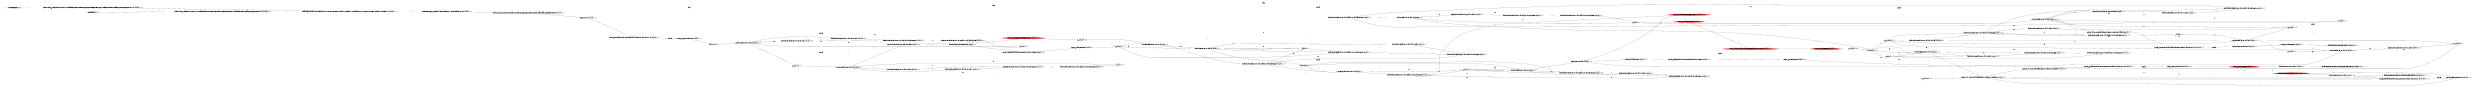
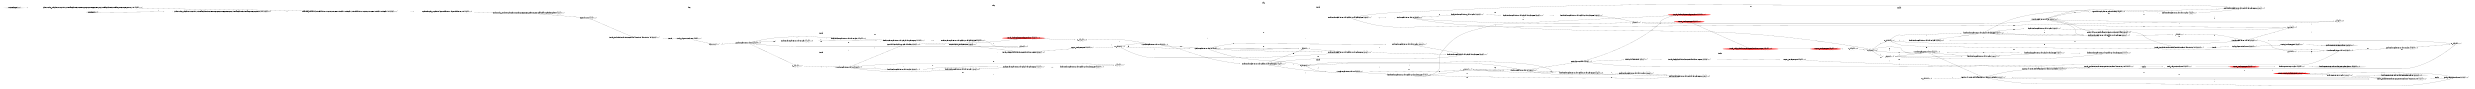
  digraph {
    rankdir=LR
    node [fillcolor=white shape=ellipse style=filled]
    edge [style=bold]
    n1 [label="assertThat(clusterState.routingTable().index(\"test2\").shard(i).replicaShards().get(0).state(),equalTo(UNASSIGNED))@@@58@@@['1', '1', '1']"]
    n2 [label="i < clusterState.routingTable().index(\"test1\").shards().size()@@@59@@@['0', '1', '0']" shape=diamond]
    n3 [label="i++@@@60@@@['1', '1', '0']"]
    n4 [label="i++@@@55@@@['1', '0', '1']"]
    n5 [label="assertThat(clusterState.routingTable().index(\"test1\").shard(i).primaryShard().state(),equalTo(STARTED))@@@62@@@['0', '1', '0']"]
    n6 [label="assertThat(clusterState.routingTable().index(\"test1\").shard(i).replicaShards().get(0).state(),equalTo(STARTED))@@@63@@@['0', '1', '0']"]
    n7 [label="int i = 0@@@65@@@['1', '1', '0']"]
    n8 [label="assertThat(clusterState.routingTable().index(\"test1\").shard(i).size(),equalTo(2))@@@61@@@['0', '1', '0']"]
    n9 [fillcolor=red label="routingNodes = clusterState.getRoutingNodes()@@@61@@@['1', '0', '0']"]
    n10 [label="i < clusterState.routingTable().index(\"test2\").shards().size()@@@54@@@['1', '1', '1']" shape=diamond]
    n11 [label="i < clusterState.routingTable().index(\"test2\").shards().size()@@@34@@@['0', '1', '0']" shape=diamond]
    n12 [label="assertThat(clusterState.routingTable().index(\"test2\").shard(i).replicaShards().get(0).state(),equalTo(UNASSIGNED))@@@40@@@['1', '1', '1']"]
    n13 [label="assertThat(clusterState.routingTable().index(\"test2\").shard(i).replicaShards().get(0).state(),equalTo(UNASSIGNED))@@@38@@@['1', '1', '0']"]
    n14 [label="i < clusterState.routingTable().index(\"test2\").shards().size()@@@36@@@['1', '1', '1']" shape=diamond]
    n15 [label="i++@@@37@@@['1', '1', '1']"]
    n16 [label="int i = 0@@@35@@@['1', '1', '1']" shape=diamond]
    n17 [fillcolor=red label="clusterState = startInitializingShardsAndReroute(strategy,clusterState,\"test1\")@@@41@@@['0', '1', '0']"]
    n18 [label="assertThat(clusterState.routingTable().index(\"test2\").shard(i).primaryShard().state(),equalTo(INITIALIZING))@@@39@@@['1', '0', '1']"]
    n19 [label="assertThat(clusterState.routingTable().index(\"test2\").shard(i).shards().size(),equalTo(2))@@@38@@@['0', '0', '1']"]
    n20 [label="logger.info(\"start the test1 replica shards\")@@@42@@@['1', '1', '1']"]
    n21 [label="i < clusterState.routingTable().index(\"test1\").shards().size()@@@11@@@['1', '1', '1']" shape=diamond]
    n22 [label="assertThat(clusterState.routingTable().index(\"test1\").shard(i).size(),equalTo(2))@@@13@@@['1', '1', '0']"]
    n23 [label="int i = 0@@@17@@@['1', '1', '1']"]
    n24 [label="i++@@@12@@@['1', '1', '1']"]
    n25 [label="assertThat(clusterState.routingTable().index(\"test1\").shard(i).replicaShards().get(0).state(),equalTo(UNASSIGNED))@@@15@@@['1', '1', '1']"]
    n26 [label="assertThat(clusterState.routingTable().index(\"test1\").shard(i).primaryShard().state(),equalTo(INITIALIZING))@@@14@@@['1', '1', '1']"]
    n27 [label="assertThat(clusterState.routingTable().index(\"test1\").shard(i).shards().size(),equalTo(2))@@@13@@@['0', '0', '1']"]
    n28 [label="i < clusterState.routingTable().index(\"test2\").shards().size()@@@18@@@['1', '1', '1']" shape=diamond]
    n29 [label="i++@@@44@@@['0', '1', '0']"]
    n30 [label="i < clusterState.routingTable().index(\"test1\").shards().size()@@@43@@@['0', '1', '0']" shape=diamond]
    n31 [label="i < clusterState.routingTable().index(\"test1\").shards().size()@@@47@@@['1', '1', '1']" shape=diamond]
    n32 [label="int i = 0@@@49@@@['1', '1', '0']"]
    n33 [label="int i = 0@@@46@@@['1', '1', '1']"]
    n34 [label="assertThat(clusterState.routingTable().index(\"test1\").shard(i).size(),equalTo(2))@@@45@@@['0', '1', '0']"]
    n35 [label="AllocationService strategy = createAllocationService(Settings.builder().put(ClusterRebalanceAllocationDecider.CLUSTER_ROUTING_ALLOCATION_ALLOW_REBALANCE_SETTING.getKey(),ClusterRebalanceAllocationDecider.ClusterRebalanceType.INDICES_PRIMARIES_ACTIVE.toString()).build())@@@3@@@['1', '1', '0']"]
    n36 [label="MetaData metaData = MetaData.builder().put(IndexMetaData.builder(\"test1\").settings(settings(Version.CURRENT)).numberOfShards(1).numberOfReplicas(1)).put(IndexMetaData.builder(\"test2\").settings(settings(Version.CURRENT)).numberOfShards(1).numberOfReplicas(1)).build()@@@4@@@['1', '1', '1']"]
    n37 [label="AllocationService strategy = createAllocationService(Settings.builder().put(ClusterRebalanceAllocationDecider.CLUSTER_ROUTING_ALLOCATION_ALLOW_REBALANCE_SETTING.getKey(),ClusterRebalanceAllocationDecider.ClusterRebalanceType.INDICES_ALL_ACTIVE.toString()).build())@@@3@@@['0', '0', '1']"]
    n38 [label="assertThat(clusterState.routingTable().index(\"test2\").shard(i).primaryShard().state(),equalTo(INITIALIZING))@@@57@@@['1', '1', '1']"]
    n39 [fillcolor=red label="clusterState = startInitializingShardsAndReroute(strategy,clusterState,\"test1\")@@@25@@@['0', '1', '0']"]
    n40 [label="RoutingTable initialRoutingTable = RoutingTable.builder().addAsNew(metaData.index(\"test1\")).addAsNew(metaData.index(\"test2\")).build()@@@5@@@['1', '1', '1']"]
    n41 [label="int i = 0@@@26@@@['0', '1', '0']"]
    n42 [label="assertThat(clusterState.routingTable().index(\"test2\").shard(i).primaryShard().state(),equalTo(INITIALIZING))@@@21@@@['1', '1', '1']"]
    n43 [label="assertThat(clusterState.routingTable().index(\"test2\").shard(i).replicaShards().get(0).state(),equalTo(UNASSIGNED))@@@22@@@['1', '1', '1']"]
    n44 [label="i++@@@19@@@['1', '1', '1']"]
    n45 [label="logger.info(\"start all the primary shards for test1, replicas will start initializing\")@@@24@@@['1', '1', '1']"]
    n46 [label="assertThat(clusterState.routingTable().index(\"test2\").shard(i).shards().size(),equalTo(2))@@@20@@@['0', '0', '1']"]
    n47 [label="assertThat(clusterState.routingTable().index(\"test2\").shard(i).size(),equalTo(2))@@@20@@@['1', '1', '0']"]
    n48 [label="RoutingNodes routingNodes = clusterState.getRoutingNodes()@@@25@@@['1', '0', '1']"]
    n49 [label="i < clusterState.routingTable().index(\"test1\").shards().size()@@@29@@@['1', '1', '1']" shape=diamond]
    n50 [label="assertThat(clusterState.routingTable().index(\"test1\").shard(i).replicaShards().get(0).state(),equalTo(INITIALIZING))@@@33@@@['1', '1', '1']"]
    n51 [label="assertThat(clusterState.routingTable().index(\"test1\").shard(i).primaryShard().state(),equalTo(STARTED))@@@32@@@['1', '0', '1']"]
    n52 [label="i++@@@30@@@['1', '1', '1']"]
    n53 [label="assertThat(clusterState.routingTable().index(\"test1\").shard(i).replicaShards().get(0).state(),equalTo(INITIALIZING))@@@31@@@['1', '1', '0']"]
    n54 [label="assertThat(clusterState.routingTable().index(\"test1\").shard(i).shards().size(),equalTo(2))@@@31@@@['0', '0', '1']"]
    n55 [label="int i = 0@@@28@@@['1', '1', '1']"]
    n56 [label="clusterState = strategy.applyStartedShards(clusterState,routingNodes.shardsWithState(\"test1\",INITIALIZING))@@@26@@@['1', '0', '1']"]
    n57 [label="logger.info(\"start two nodes\")@@@7@@@['1', '1', '1']"]
    n58 [label="clusterState = ClusterState.builder(clusterState).nodes(DiscoveryNodes.builder().add(newNode(\"node1\")).add(newNode(\"node2\"))).build()@@@8@@@['1', '1', '1']"]
    n59 [label="clusterState = strategy.reroute(clusterState,\"reroute\")@@@9@@@['1', '1', '1']"]
    n60 [fillcolor=red label="RoutingNodes routingNodes = clusterState.getRoutingNodes()@@@75@@@['1', '1', '0']"]
    n61 [label="assertThat(routingNodes.node(\"node3\").size(),equalTo(1))@@@76@@@['1', '1', '0']"]
    n62 [label="clusterState = ClusterState.builder(clusterState).nodes(DiscoveryNodes.builder(clusterState.nodes()).add(newNode(\"node3\"))).build()@@@73@@@['1', '1', '0']"]
    n63 [fillcolor=lightgray label="assertThat(routingNodes.node(\"node3\").iterator().next().shardId().getIndex().getName(),equalTo(\"test1\"))@@@77@@@['0', '1', '0']"]
    n64 [label="routingNodes = clusterState.getRoutingNodes()@@@43@@@['1', '0', '1']"]
    n65 [label="clusterState = strategy.applyStartedShards(clusterState,routingNodes.shardsWithState(\"test1\",INITIALIZING))@@@44@@@['1', '0', '1']"]
    n66 [fillcolor=red label="clusterState = strategy.applyStartedShards(clusterState,routingNodes.shardsWithState(\"test2\",INITIALIZING))@@@62@@@['1', '0', '0']"]
    n67 [label="routingNodes = clusterState.getRoutingNodes()@@@45@@@['1', '0', '1']"]
    n68 [label="assertThat(clusterState.routingTable().index(\"test2\").shard(i).replicaShards().get(0).state(),equalTo(INITIALIZING))@@@70@@@['0', '1', '0']"]
    n69 [label="i++@@@67@@@['1', '1', '0']"]
    n70 [label="i < clusterState.routingTable().index(\"test2\").shards().size()@@@66@@@['1', '1', '0']" shape=diamond]
    n71 [label="assertThat(clusterState.routingTable().index(\"test2\").shard(i).size(),equalTo(2))@@@68@@@['1', '1', '0']"]
    n72 [label="ClusterState clusterState = ClusterState.builder(org.elasticsearch.cluster.ClusterName.CLUSTER_NAME_SETTING.getDefault(Settings.EMPTY)).metaData(metaData).routingTable(initialRoutingTable).build()@@@6@@@['1', '1', '1']"]
    n73 [label="routingNodes = clusterState.getRoutingNodes()@@@63@@@['0', '0', '1']"]
    n74 [fillcolor=lightgray label="assertThat(routingNodes.node(\"node3\").isEmpty(),equalTo(true))@@@64@@@['0', '0', '1']"]
    n75 [label="i < clusterState.routingTable().index(\"test1\").shards().size()@@@27@@@['0', '1', '0']" shape=diamond]
    n76 [label="i++@@@48@@@['1', '0', '1']"]
    n77 [label="int i = 0@@@53@@@['1', '1', '1']"]
    n78 [label="assertThat(clusterState.routingTable().index(\"test1\").shard(i).shards().size(),equalTo(2))@@@49@@@['0', '0', '1']"]
    n79 [label="assertThat(clusterState.routingTable().index(\"test1\").shard(i).primaryShard().state(),equalTo(STARTED))@@@50@@@['1', '1', '1']"]
    n80 [label="assertThat(clusterState.routingTable().index(\"test1\").shard(i).replicaShards().get(0).state(),equalTo(STARTED))@@@51@@@['1', '1', '1']"]
    n81 [label="logger.info(\"start all the primary shards for test2, replicas will start initializing\")@@@56@@@['1', '1', '0']"]
    n82 [label="assertThat(clusterState.routingTable().index(\"test2\").shard(i).size(),equalTo(2))@@@52@@@['0', '1', '0']"]
    n83 [label="clusterState = strategy.reroute(clusterState,\"reroute\")@@@80@@@['1', '0', '0']"]
    n84 [fillcolor=red label="routingNodes = clusterState.getRoutingNodes()@@@81@@@['1', '0', '0']"]
    n85 [label="assertThat(routingNodes.node(\"node3\").size(),equalTo(1))@@@82@@@['1', '0', '0']"]
    n86 [fillcolor=red label="routingNodes = clusterState.getRoutingNodes()@@@63@@@['1', '0', '0']"]
    n87 [label="assertThat(clusterState.routingTable().index(\"test2\").shard(i).shards().size(),equalTo(2))@@@56@@@['0', '0', '1']"]
    n88 [label="logger.info(\"now, start 1 more node, check that rebalancing happen (for test1) because we set it to primaries_active\")@@@78@@@['1', '0', '0']"]
    n89 [label="clusterState = ClusterState.builder(clusterState).nodes(DiscoveryNodes.builder(clusterState.nodes()).add(newNode(\"node3\"))).build()@@@79@@@['1', '0', '0']"]
    n90 [fillcolor=lightgray label="assertThat(routingNodes.node(\"node3\").iterator().next().shardId().getIndex().getName(),equalTo(\"test1\"))@@@83@@@['1', '0', '0']"]
    n91 [label="int i = 0@@@71@@@['1', '0', '0']"]
    n92 [label="logger.info(\"now, start 1 more node, check that rebalancing happen (for test1) because we set it to primaries_active\")@@@72@@@['1', '1', '0']"]
    n93 [label="clusterState = strategy.reroute(clusterState,\"reroute\")@@@74@@@['1', '1', '0']"]
    n94 [label="int i = 0@@@64@@@['1', '0', '0']" shape=diamond]
    n95 [label="assertThat(clusterState.routingTable().index(\"test2\").shard(i).primaryShard().state(),equalTo(STARTED))@@@69@@@['1', '1', '0']"]
    n96 [label="logger.info(\"now, start 1 more node, check that rebalancing will not happen (for test1) because we set it to all_active\")@@@60@@@['0', '0', '1']"]
    n97 [label="clusterState = ClusterState.builder(clusterState).nodes(DiscoveryNodes.builder(clusterState.nodes()).add(newNode(\"node3\"))).build()@@@61@@@['0', '0', '1']"]
    n98 [label="clusterState = strategy.reroute(clusterState,\"reroute\")@@@62@@@['0', '0', '1']"]
    n99 [label="int i = 0@@@10@@@['1', '1', '1']"]
    n100 [label="routingNodes = clusterState.getRoutingNodes()@@@27@@@['1', '0', '1']"]
    n101 [fillcolor=lightgray label="testClusterAllActive2['0', '0', '1']"]
    n102 [fillcolor=lightgray label="testClusterPrimariesActive1['1', '0', '0']" shape=diamond]
    n1 -> n2 [label=i style=solid]
    n1 -> n2
    n1 -> n3 [label=i style=solid]
    n1 -> n4
    n2 -> n3 [label=true style=dotted]
    n2 -> n5 [label=true style=dotted]
    n2 -> n6 [label=true style=dotted]
    n2 -> n7
    n2 -> n8 [label=true style=dotted]
    n2 -> n8
    n3 -> n2
    n3 -> n2 [label=i style=solid]
    n3 -> n9
    n4 -> n10
    n4 -> n10 [label=i style=solid]
    n5 -> n6
    n6 -> n3
    n7 -> n32
    n7 -> n69 [label=true style=dotted]
    n7 -> n69 [label=i style=solid]
    n7 -> n69
    n7 -> n70
    n7 -> n70 [label=true style=dotted]
    n7 -> n70 [label=i style=solid]
    n7 -> n71 [label=true style=dotted]
    n7 -> n95 [label=true style=dotted]
    n8 -> n5
    n9 -> n38 [label=0 style=dashed]
    n9 -> n66
    n10 -> n1 [label=true style=dotted]
    n10 -> n3
    n10 -> n4 [label=true style=dotted]
    n10 -> n38 [label=true style=dotted]
    n10 -> n80
    n10 -> n81 [label=true style=dotted]
    n10 -> n81
    n10 -> n87 [label=true style=dotted]
    n10 -> n87
    n10 -> n96
    n11 -> n12
    n11 -> n13 [label=true style=dotted]
    n11 -> n14
    n11 -> n14 [label=true style=dotted]
    n11 -> n15 [label=true style=dotted]
    n11 -> n16 [label=true style=dotted]
    n12 -> n15
    n12 -> n17
    n13 -> n16
    n13 -> n18
    n13 -> n19 [label=0 style=dashed]
    n14 -> n12 [label=true style=dotted]
    n14 -> n13 [label=true style=dotted]
    n14 -> n13
    n14 -> n15
    n14 -> n15 [label=true style=dotted]
    n14 -> n18 [label=true style=dotted]
    n14 -> n19 [label=true style=dotted]
    n14 -> n19
    n14 -> n20
    n15 -> n13
    n15 -> n14
    n15 -> n14 [label=i style=solid]
    n16 -> n11
    n16 -> n11 [label=i style=solid]
    n16 -> n14 [label=i style=solid]
    n16 -> n14
    n16 -> n15 [label=i style=solid]
    n17 -> n20
    n17 -> n38 [label=clusterState style=solid]
    n18 -> n12
    n19 -> n18
    n20 -> n29 [label=i style=solid]
    n20 -> n30 [label=i style=solid]
    n20 -> n30
    n20 -> n64
    n21 -> n22 [label=true style=dotted]
    n21 -> n22
    n21 -> n23
    n21 -> n24 [label=true style=dotted]
    n21 -> n25 [label=true style=dotted]
    n21 -> n26 [label=true style=dotted]
    n21 -> n27 [label=true style=dotted]
    n21 -> n27
    n22 -> n26
    n22 -> n27 [label=0 style=dashed]
    n23 -> n28 [label=i style=solid]
    n23 -> n28
    n24 -> n21
    n24 -> n21 [label=i style=solid]
    n25 -> n24
    n26 -> n25
    n27 -> n26
    n28 -> n42 [label=true style=dotted]
    n28 -> n43 [label=true style=dotted]
    n28 -> n44 [label=true style=dotted]
    n28 -> n45
    n28 -> n46 [label=true style=dotted]
    n28 -> n46
    n28 -> n47 [label=true style=dotted]
    n28 -> n47
    n29 -> n30 [label=i style=solid]
    n29 -> n30
    n30 -> n29 [label=true style=dotted]
    n30 -> n31 [label=true style=dotted]
    n30 -> n32
    n30 -> n33 [label=true style=dotted]
    n30 -> n34
    n30 -> n34 [label=true style=dotted]
    n31 -> n29
    n31 -> n32 [label=true style=dotted]
    n31 -> n32
    n31 -> n76 [label=true style=dotted]
    n31 -> n77
    n31 -> n78
    n31 -> n78 [label=true style=dotted]
    n31 -> n79 [label=true style=dotted]
    n31 -> n80 [label=true style=dotted]
    n32 -> n78 [label=0 style=dashed]
    n32 -> n79
    n32 -> n79 [label=i style=solid]
    n32 -> n80 [label=i style=solid]
    n33 -> n31 [label=i style=solid]
    n33 -> n31
    n33 -> n76 [label=i style=solid]
    n34 -> n33
    n35 -> n17 [label=strategy style=solid]
    n35 -> n36
    n35 -> n37 [label=0 style=dashed]
    n35 -> n38 [label=strategy style=solid]
    n35 -> n39 [label=strategy style=solid]
    n36 -> n40
    n37 -> n36
    n38 -> n1
    n39 -> n17 [label=clusterState style=solid]
    n39 -> n41
    n40 -> n72
    n41 -> n55 [label=i style=solid]
    n41 -> n75
    n41 -> n75 [label=i style=solid]
    n42 -> n43
    n43 -> n44
    n44 -> n28 [label=i style=solid]
    n44 -> n28
    n45 -> n39
    n45 -> n48
    n46 -> n42
    n47 -> n42
    n47 -> n46 [label=0 style=dashed]
    n48 -> n39 [label=0 style=dashed]
    n48 -> n56
    n49 -> n16
    n49 -> n50 [label=true style=dotted]
    n49 -> n51 [label=true style=dotted]
    n49 -> n52 [label=true style=dotted]
    n49 -> n52
    n49 -> n53 [label=true style=dotted]
    n49 -> n53
    n49 -> n54
    n49 -> n54 [label=true style=dotted]
    n50 -> n11 [label=i style=solid]
    n50 -> n11
    n50 -> n16 [label=i style=solid]
    n50 -> n52
    n51 -> n50
    n52 -> n49 [label=i style=solid]
    n52 -> n49
    n52 -> n53
    n53 -> n51
    n53 -> n54 [label=0 style=dashed]
    n53 -> n55
    n54 -> n51
    n55 -> n49 [label=i style=solid]
    n55 -> n49
    n55 -> n52 [label=i style=solid]
    n55 -> n75
    n55 -> n75 [label=i style=solid]
    n56 -> n65 [label=clusterState style=solid]
    n56 -> n100
    n57 -> n58
    n58 -> n59
    n58 -> n59 [label=clusterState style=solid]
    n59 -> n39 [label=clusterState style=solid]
    n59 -> n56 [label=clusterState style=solid]
    n59 -> n99
    n60 -> n61
    n61 -> n62
    n61 -> n63
    n62 -> n92 [label=i style=solid]
    n62 -> n92
    n62 -> n93
    n62 -> n93 [label=clusterState style=solid]
    n64 -> n17 [label=0 style=dashed]
    n64 -> n65
    n65 -> n66 [label=clusterState style=solid]
    n65 -> n67
    n66 -> n86
    n67 -> n33
    n68 -> n69
    n69 -> n70 [label=i style=solid]
    n69 -> n70
    n69 -> n71
    n70 -> n7 [label=i style=solid]
    n70 -> n7
    n70 -> n68 [label=true style=dotted]
    n70 -> n69 [label=true style=dotted]
    n70 -> n71
    n70 -> n71 [label=true style=dotted]
    n70 -> n92
    n70 -> n95 [label=true style=dotted]
    n71 -> n95
    n72 -> n57
    n73 -> n74
    n75 -> n49 [label=true style=dotted]
    n75 -> n49
    n75 -> n50
    n75 -> n52 [label=true style=dotted]
    n75 -> n53 [label=true style=dotted]
    n75 -> n55 [label=true style=dotted]
    n76 -> n31 [label=i style=solid]
    n76 -> n31
-   n77 -> n4 [label=clusterState style=solid]
+   n77 -> n4 [label=i style=solid]
    n77 -> n10
    n77 -> n10 [label=i style=solid]
    n78 -> n79
    n79 -> n10 [label=true style=dotted]
    n79 -> n77 [label=true style=dotted]
    n79 -> n80 [label=true style=dotted]
    n79 -> n80
    n79 -> n81
    n79 -> n82 [label=true style=dotted]
    n79 -> n82
    n80 -> n76
    n80 -> n79
    n80 -> n79 [label=i style=solid]
    n81 -> n38
    n81 -> n87 [label=0 style=dashed]
    n82 -> n77
    n83 -> n84
    n84 -> n60 [label=0 style=dashed]
    n84 -> n85
    n85 -> n74 [label=0 style=dashed]
    n85 -> n90
    n86 -> n94
    n87 -> n38
    n88 -> n89
    n89 -> n83
    n89 -> n83 [label=clusterState style=solid]
    n91 -> n62 [label=i style=solid]
    n91 -> n92
    n91 -> n92 [label=i style=solid]
    n92 -> n60 [label=true style=dotted]
    n92 -> n61 [label=true style=dotted]
    n92 -> n62
    n92 -> n62 [label=true style=dotted]
    n92 -> n88
    n92 -> n93
    n92 -> n93 [label=true style=dotted]
    n93 -> n60
    n94 -> n7 [label=i style=solid]
    n94 -> n7
    n94 -> n70 [label=i style=solid]
    n95 -> n68
    n95 -> n70
    n96 -> n97
    n97 -> n98 [label=clusterState style=solid]
    n97 -> n98
    n98 -> n73
    n99 -> n21 [label=i style=solid]
    n99 -> n21
    n99 -> n24 [label=i style=dotted]
    n100 -> n55
    n101 -> n37
    n102 -> n35
  }
